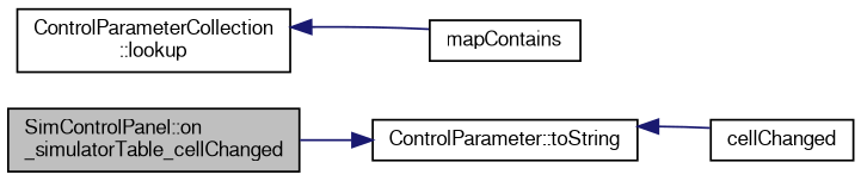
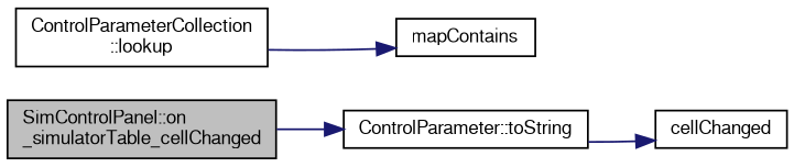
  digraph {
    rankdir=LR
    node [color=black fillcolor=white fontname=FreeSans fontsize=10 shape=record style=filled]
    edge [color=midnightblue fontname=FreeSans fontsize=10 labelfontname=FreeSans labelfontsize=10 style=solid]
    n1 [fillcolor=grey75 fontcolor=black height=0.2 label="SimControlPanel::on\l_simulatorTable_cellChanged" width=0.4]
    n2 [height=0.2 label="ControlParameter::toString" width=0.4]
    n3 [height=0.2 label="ControlParameterCollection\l::lookup" width=0.4]
    n4 [height=0.2 label=mapContains width=0.4]
    n5 [height=0.2 label=cellChanged width=0.4]
    n1 -> n2
-   n5 -> n2
-   n4 -> n3
+   n2 -> n5
+   n3 -> n4
  }
